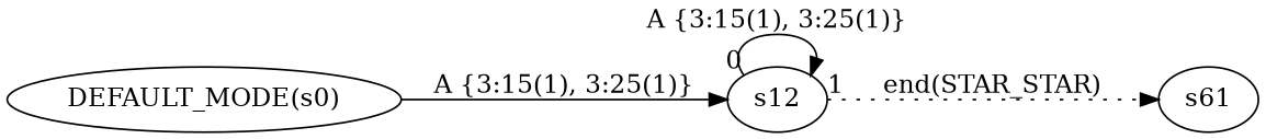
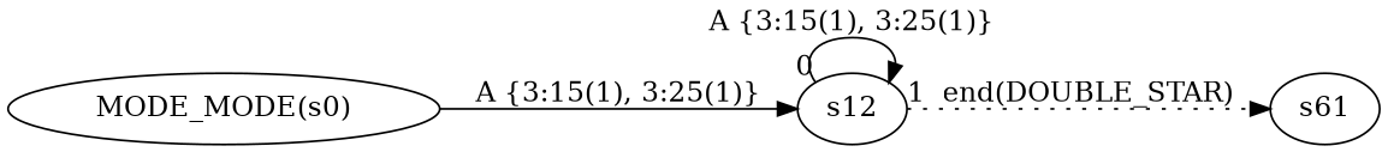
  digraph {
    rankdir=LR
-   "DEFAULT_MODE(s0)"
+   "DEFAULT_MODE(s0)" [label="MODE_MODE(s0)"]
    s12
    n3 [label=s61]
    "DEFAULT_MODE(s0)" -> s12 [label="A {3:15(1), 3:25(1)}"]
    s12 -> s12 [label="A {3:15(1), 3:25(1)}" taillabel=0]
-   s12 -> n3 [label="end(STAR_STAR)" style=dotted taillabel=1]
+   s12 -> n3 [label="end(DOUBLE_STAR)" style=dotted taillabel=1]
  }
